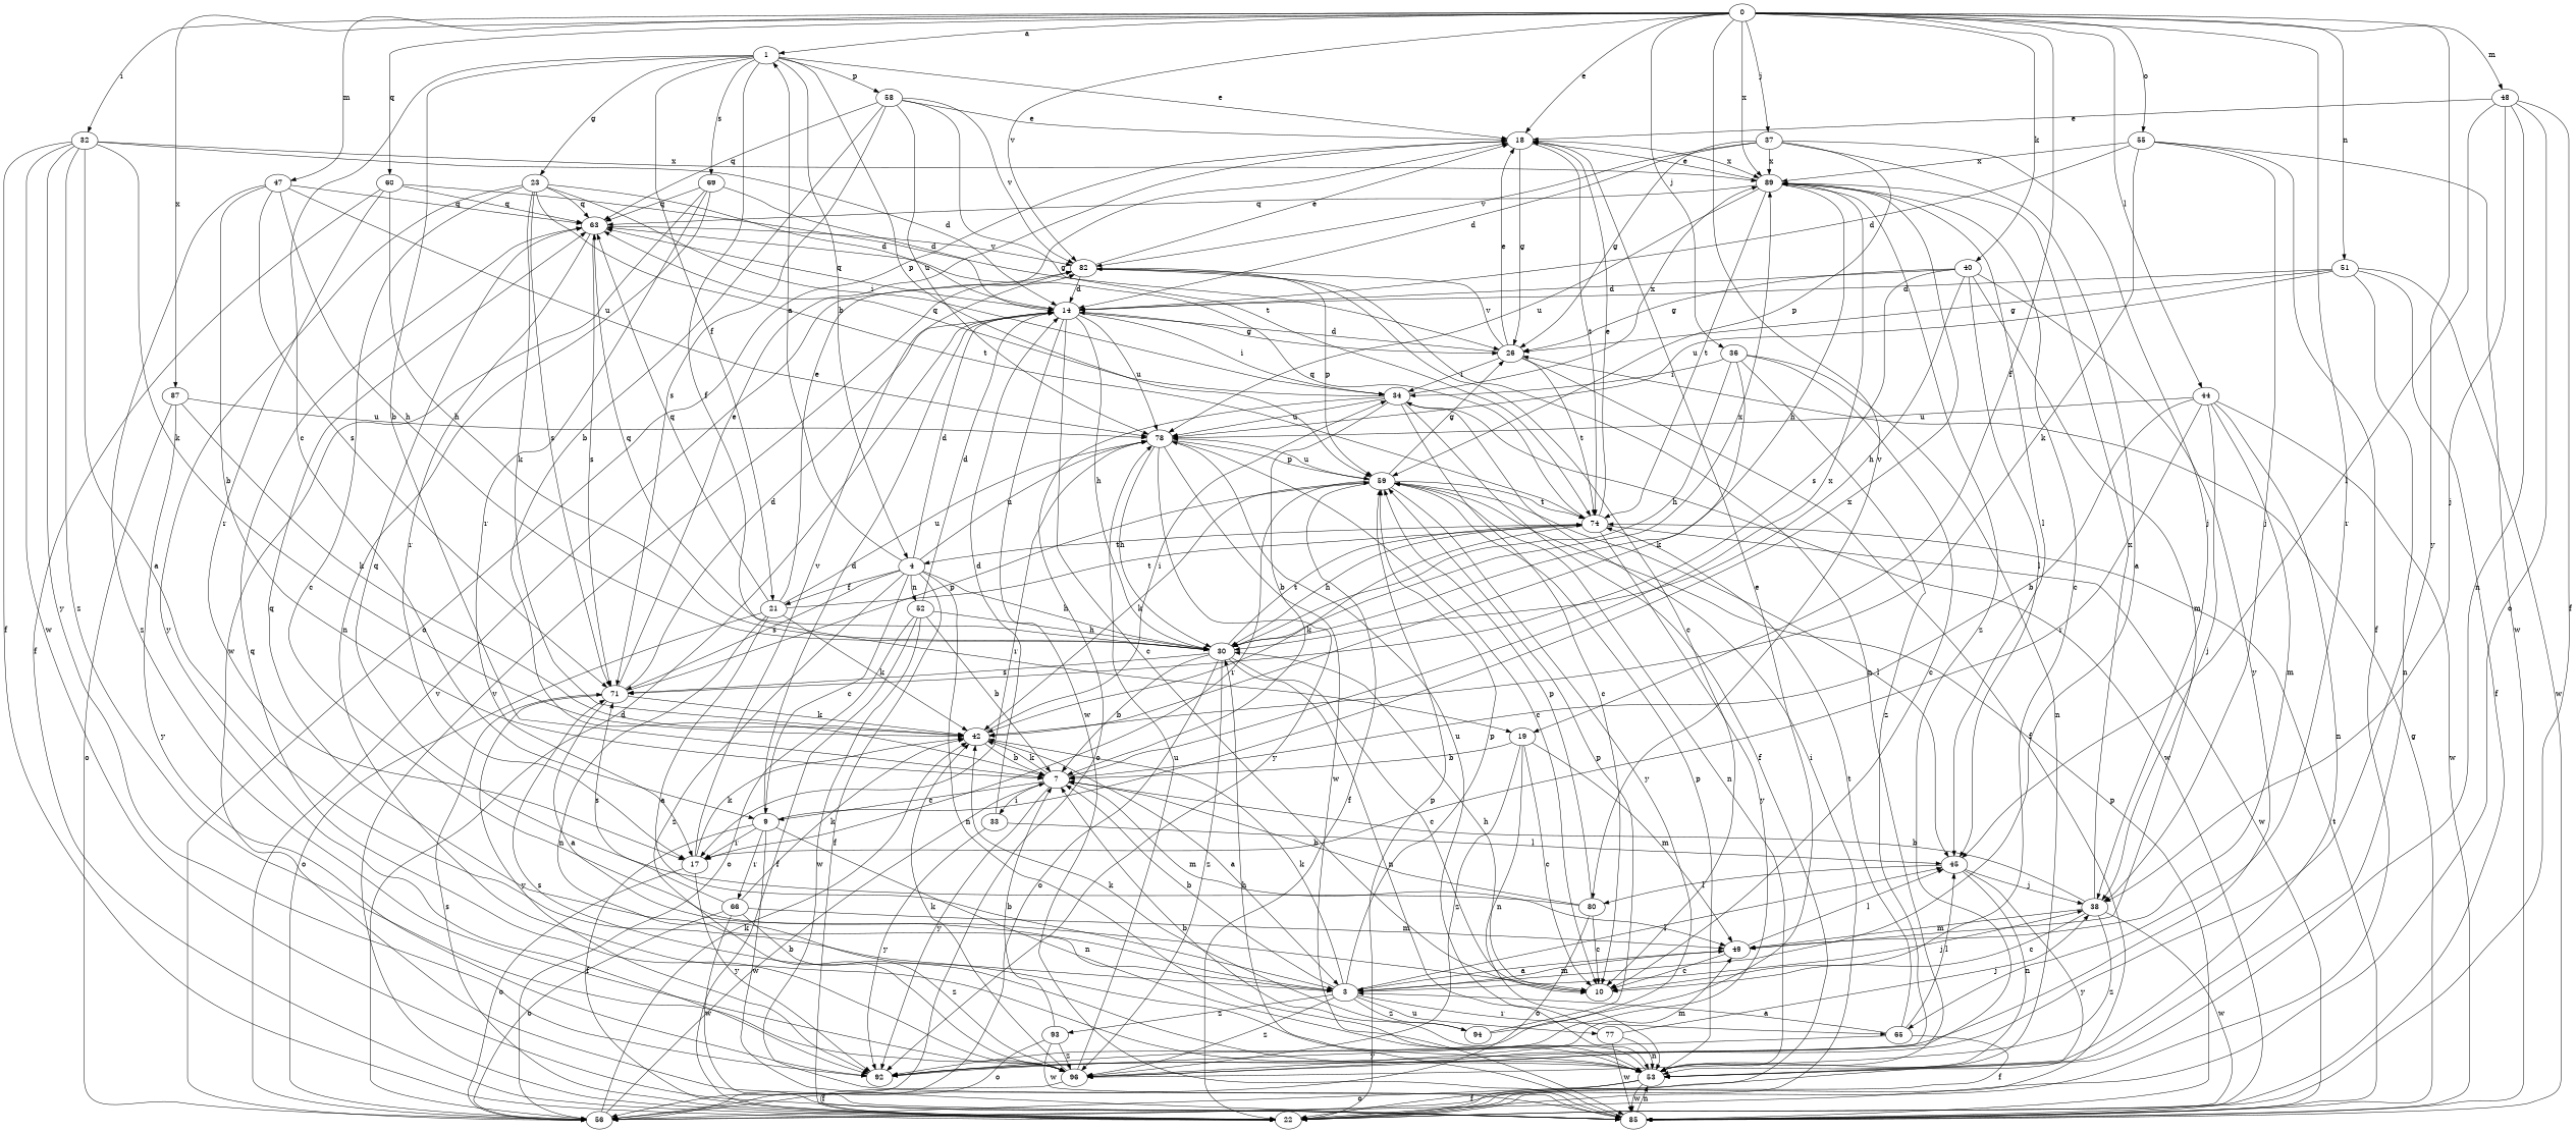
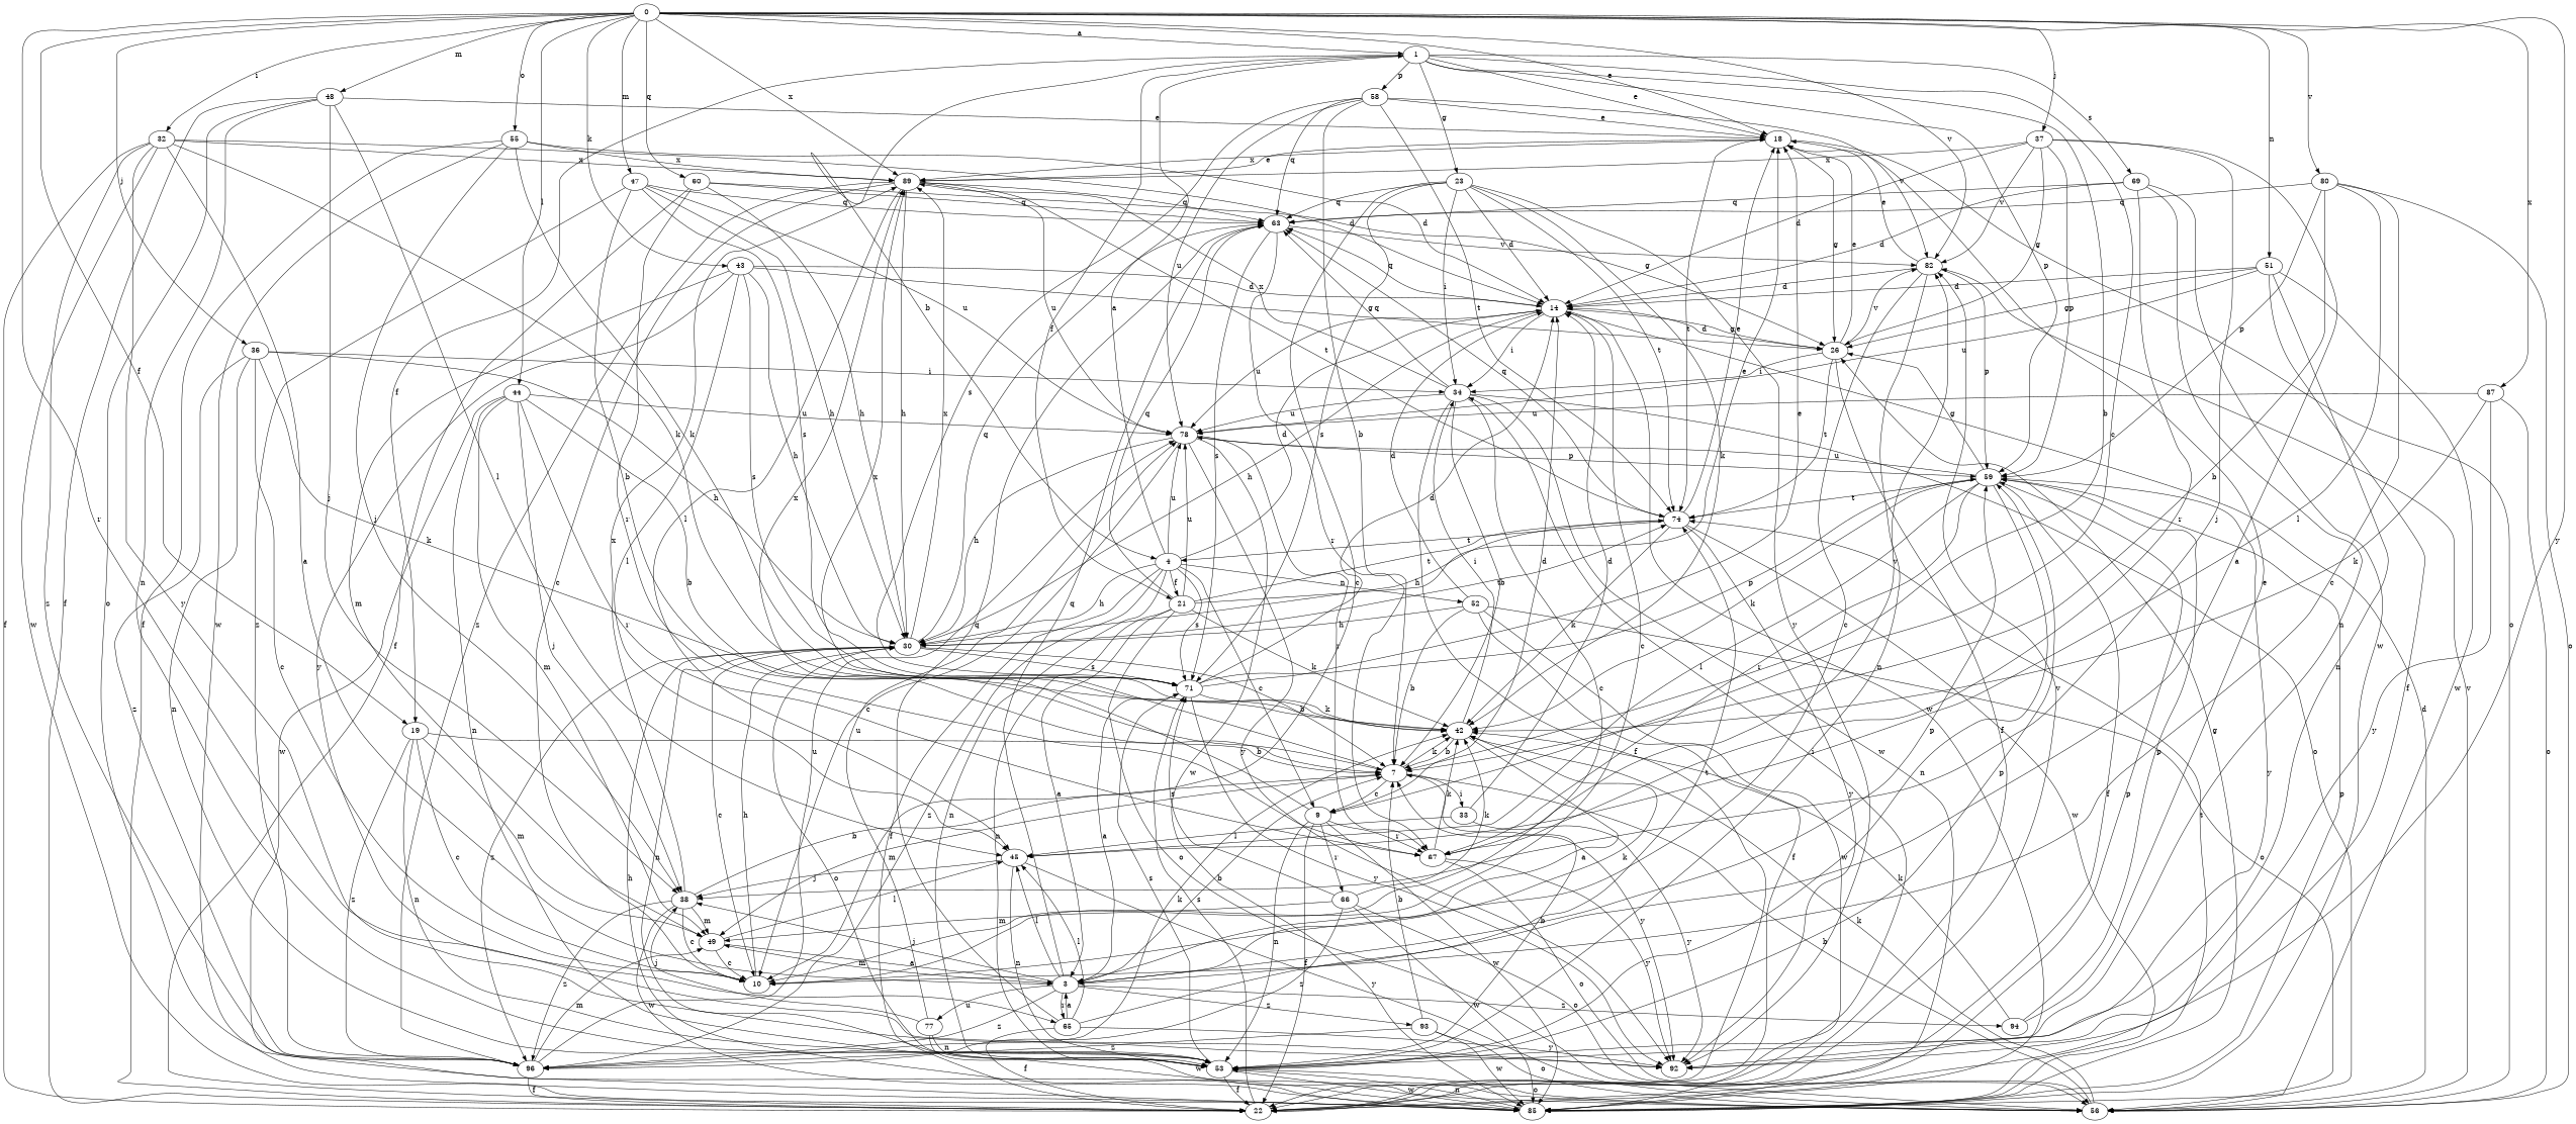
  strict digraph {
    0
    1
    18
    19
    32
    36
    37
-   40
+   40 [label=43]
    44
    47
    48
    51
    55
    60
    65
    80
    82
    87
    89
    92
    4
    7
    9
    21
    23
    58
    59
    69
    74
    26
    56
    49
    96
    53
    10
    3
    42
    14
    22
    85
    30
    34
    38
    45
    71
    78
-   67 [label=17]
+   67
    63
    52
    33
    66
    77
    93
    94
    0 -> 1 [label=a]
    0 -> 18 [label=e]
    0 -> 19 [label=f]
    0 -> 32 [label=i]
    0 -> 36 [label=j]
    0 -> 37 [label=j]
    0 -> 40 [label=k]
    0 -> 44 [label=l]
    0 -> 47 [label=m]
    0 -> 48 [label=m]
    0 -> 51 [label=n]
    0 -> 55 [label=o]
    0 -> 60 [label=q]
    0 -> 65 [label=r]
    0 -> 80 [label=v]
    0 -> 82 [label=v]
    0 -> 87 [label=x]
    0 -> 89 [label=x]
    0 -> 92 [label=y]
    1 -> 18 [label=e]
    1 -> 19 [label=f]
    1 -> 4 [label=b]
    1 -> 7 [label=b]
    1 -> 9 [label=c]
    1 -> 21 [label=f]
    1 -> 23 [label=g]
    1 -> 58 [label=p]
    1 -> 59 [label=p]
    1 -> 69 [label=s]
    18 -> 89 [label=x]
    18 -> 74 [label=t]
    18 -> 26 [label=g]
    18 -> 56 [label=o]
    19 -> 7 [label=b]
    19 -> 49 [label=m]
    19 -> 96 [label=z]
    19 -> 53 [label=n]
    19 -> 10 [label=c]
    32 -> 89 [label=x]
    32 -> 92 [label=y]
    32 -> 96 [label=z]
    32 -> 3 [label=a]
    32 -> 42 [label=k]
    32 -> 14 [label=d]
    32 -> 22 [label=f]
    32 -> 85 [label=w]
    36 -> 96 [label=z]
    36 -> 53 [label=n]
    36 -> 10 [label=c]
    36 -> 42 [label=k]
    36 -> 30 [label=h]
    36 -> 34 [label=i]
    37 -> 82 [label=v]
    37 -> 89 [label=x]
    37 -> 59 [label=p]
    37 -> 26 [label=g]
    37 -> 3 [label=a]
    37 -> 14 [label=d]
    37 -> 38 [label=j]
    40 -> 92 [label=y]
    40 -> 26 [label=g]
    40 -> 49 [label=m]
    40 -> 14 [label=d]
    40 -> 30 [label=h]
    40 -> 45 [label=l]
    40 -> 71 [label=s]
    44 -> 7 [label=b]
    44 -> 49 [label=m]
    44 -> 53 [label=n]
    44 -> 85 [label=w]
    44 -> 38 [label=j]
    44 -> 78 [label=u]
    44 -> 67 [label=r]
    47 -> 7 [label=b]
    47 -> 96 [label=z]
    47 -> 30 [label=h]
    47 -> 71 [label=s]
    47 -> 78 [label=u]
    47 -> 63 [label=q]
    48 -> 18 [label=e]
    48 -> 56 [label=o]
    48 -> 53 [label=n]
    48 -> 22 [label=f]
    48 -> 38 [label=j]
    48 -> 45 [label=l]
    51 -> 26 [label=g]
    51 -> 53 [label=n]
    51 -> 14 [label=d]
    51 -> 22 [label=f]
    51 -> 85 [label=w]
    51 -> 78 [label=u]
    55 -> 89 [label=x]
    55 -> 42 [label=k]
    55 -> 14 [label=d]
    55 -> 22 [label=f]
    55 -> 85 [label=w]
    55 -> 38 [label=j]
    60 -> 26 [label=g]
    60 -> 22 [label=f]
    60 -> 30 [label=h]
    60 -> 67 [label=r]
    60 -> 63 [label=q]
    65 -> 92 [label=y]
    65 -> 74 [label=t]
    65 -> 3 [label=a]
    65 -> 22 [label=f]
    65 -> 45 [label=l]
    80 -> 7 [label=b]
    80 -> 59 [label=p]
    80 -> 56 [label=o]
    80 -> 10 [label=c]
-   45 -> 80 [label=l]
+   80 -> 45 [label=l]
    80 -> 63 [label=q]
    82 -> 18 [label=e]
    82 -> 59 [label=p]
    82 -> 53 [label=n]
    82 -> 10 [label=c]
    82 -> 14 [label=d]
    87 -> 92 [label=y]
    87 -> 56 [label=o]
    87 -> 42 [label=k]
    87 -> 78 [label=u]
    89 -> 18 [label=e]
    89 -> 74 [label=t]
    89 -> 96 [label=z]
    89 -> 10 [label=c]
    89 -> 30 [label=h]
    89 -> 45 [label=l]
    89 -> 78 [label=u]
    89 -> 63 [label=q]
    4 -> 1 [label=a]
    4 -> 9 [label=c]
    4 -> 21 [label=f]
    4 -> 96 [label=z]
    4 -> 53 [label=n]
    4 -> 14 [label=d]
    4 -> 22 [label=f]
    4 -> 30 [label=h]
    4 -> 71 [label=s]
    4 -> 78 [label=u]
    4 -> 52 [label=n]
    7 -> 89 [label=x]
    7 -> 92 [label=y]
    7 -> 9 [label=c]
    7 -> 49 [label=m]
    7 -> 42 [label=k]
    7 -> 33 [label=i]
    9 -> 89 [label=x]
    9 -> 53 [label=n]
    9 -> 14 [label=d]
    9 -> 22 [label=f]
    9 -> 85 [label=w]
    9 -> 67 [label=r]
    9 -> 66 [label=r]
    21 -> 18 [label=e]
    21 -> 74 [label=t]
    21 -> 56 [label=o]
    21 -> 53 [label=n]
    21 -> 3 [label=a]
    21 -> 42 [label=k]
    21 -> 78 [label=u]
    21 -> 63 [label=q]
    23 -> 92 [label=y]
    23 -> 74 [label=t]
    23 -> 10 [label=c]
    23 -> 42 [label=k]
    23 -> 14 [label=d]
    23 -> 34 [label=i]
    23 -> 71 [label=s]
    23 -> 63 [label=q]
    58 -> 18 [label=e]
    58 -> 82 [label=v]
    58 -> 7 [label=b]
    58 -> 74 [label=t]
    58 -> 71 [label=s]
    58 -> 78 [label=u]
    58 -> 63 [label=q]
    59 -> 92 [label=y]
    59 -> 74 [label=t]
    59 -> 26 [label=g]
    59 -> 53 [label=n]
    59 -> 42 [label=k]
    59 -> 22 [label=f]
    59 -> 45 [label=l]
    59 -> 78 [label=u]
    59 -> 67 [label=r]
    69 -> 53 [label=n]
    69 -> 14 [label=d]
    69 -> 85 [label=w]
    69 -> 67 [label=r]
    69 -> 63 [label=q]
    74 -> 18 [label=e]
    74 -> 92 [label=y]
    74 -> 4 [label=t]
    74 -> 42 [label=k]
    74 -> 85 [label=w]
    74 -> 30 [label=h]
    74 -> 63 [label=q]
    26 -> 18 [label=e]
    26 -> 82 [label=v]
    26 -> 74 [label=t]
    26 -> 14 [label=d]
    26 -> 22 [label=f]
    26 -> 34 [label=i]
    56 -> 82 [label=v]
    56 -> 7 [label=b]
    56 -> 42 [label=k]
    56 -> 14 [label=d]
    49 -> 10 [label=c]
    49 -> 3 [label=a]
    49 -> 45 [label=l]
    96 -> 49 [label=m]
    96 -> 42 [label=k]
    96 -> 22 [label=f]
    96 -> 78 [label=u]
-   96 -> 63 [label=q]
+   65 -> 63 [label=q]
    53 -> 7 [label=b]
    53 -> 59 [label=p]
    53 -> 56 [label=o]
    53 -> 22 [label=f]
    53 -> 85 [label=w]
    53 -> 71 [label=s]
    10 -> 30 [label=h]
    3 -> 65 [label=r]
    3 -> 7 [label=b]
    3 -> 59 [label=p]
    3 -> 49 [label=m]
    3 -> 96 [label=z]
    3 -> 42 [label=k]
    3 -> 38 [label=j]
    3 -> 45 [label=l]
    3 -> 63 [label=q]
    3 -> 77 [label=u]
    3 -> 93 [label=z]
    3 -> 94 [label=z]
    42 -> 7 [label=b]
    42 -> 3 [label=a]
    42 -> 34 [label=i]
    14 -> 26 [label=g]
    14 -> 10 [label=c]
    14 -> 85 [label=w]
    14 -> 30 [label=h]
    14 -> 34 [label=i]
    14 -> 78 [label=u]
    14 -> 63 [label=q]
    22 -> 82 [label=v]
    22 -> 59 [label=p]
    22 -> 34 [label=i]
    22 -> 71 [label=s]
    85 -> 59 [label=p]
    85 -> 74 [label=t]
    85 -> 26 [label=g]
    85 -> 53 [label=n]
    85 -> 30 [label=h]
    30 -> 89 [label=x]
    30 -> 7 [label=b]
    30 -> 74 [label=t]
    30 -> 56 [label=o]
    30 -> 96 [label=z]
    30 -> 53 [label=n]
    30 -> 10 [label=c]
    30 -> 71 [label=s]
    30 -> 63 [label=q]
    34 -> 89 [label=x]
    34 -> 7 [label=b]
    34 -> 56 [label=o]
    34 -> 10 [label=c]
    34 -> 22 [label=f]
    34 -> 85 [label=w]
    34 -> 78 [label=u]
    34 -> 63 [label=q]
    38 -> 89 [label=x]
    38 -> 7 [label=b]
    38 -> 49 [label=m]
    38 -> 96 [label=z]
    38 -> 10 [label=c]
    38 -> 85 [label=w]
    45 -> 56 [label=y]
    45 -> 53 [label=n]
    45 -> 38 [label=j]
    71 -> 18 [label=e]
    71 -> 92 [label=y]
    71 -> 59 [label=p]
    71 -> 3 [label=a]
    71 -> 42 [label=k]
    71 -> 14 [label=d]
    78 -> 92 [label=y]
    78 -> 59 [label=p]
    78 -> 10 [label=c]
    78 -> 85 [label=w]
    78 -> 30 [label=h]
    78 -> 67 [label=r]
    67 -> 82 [label=v]
    67 -> 92 [label=y]
    67 -> 56 [label=o]
    67 -> 42 [label=k]
    63 -> 82 [label=v]
    63 -> 71 [label=s]
    63 -> 67 [label=r]
    52 -> 7 [label=b]
    52 -> 56 [label=o]
    52 -> 14 [label=d]
    52 -> 22 [label=f]
    52 -> 85 [label=w]
    52 -> 30 [label=h]
    33 -> 92 [label=y]
    33 -> 14 [label=d]
    33 -> 45 [label=l]
    66 -> 56 [label=o]
    66 -> 49 [label=m]
    66 -> 96 [label=z]
    66 -> 42 [label=k]
    66 -> 85 [label=w]
    66 -> 71 [label=s]
    77 -> 53 [label=n]
    77 -> 85 [label=w]
    77 -> 38 [label=j]
    77 -> 78 [label=u]
    93 -> 7 [label=b]
    93 -> 56 [label=o]
    93 -> 96 [label=z]
    93 -> 85 [label=w]
    94 -> 18 [label=e]
    94 -> 59 [label=p]
    94 -> 42 [label=k]
  }
